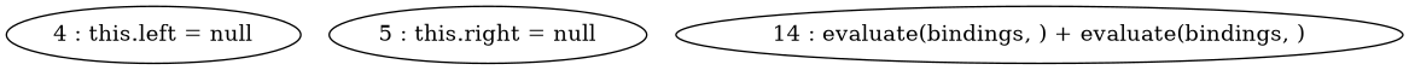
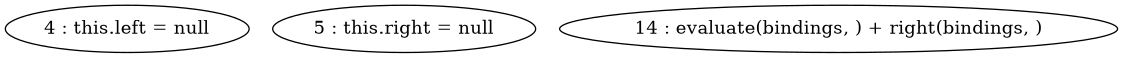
  digraph {
    "4 : this.left = null"
    "5 : this.right = null"
-   "14 : evaluate(bindings, ) + evaluate(bindings, )"
+   "14 : evaluate(bindings, ) + evaluate(bindings, )" [label="14 : evaluate(bindings, ) + right(bindings, )"]
  }
